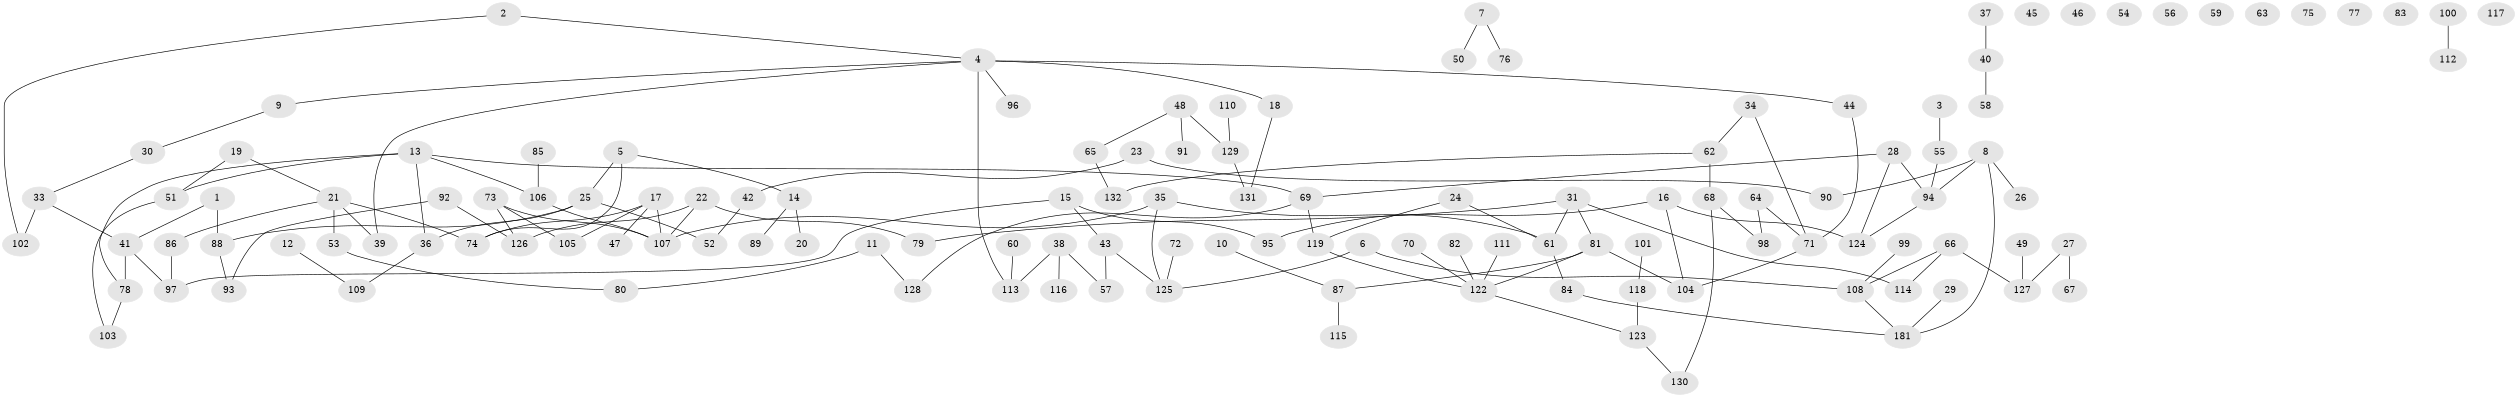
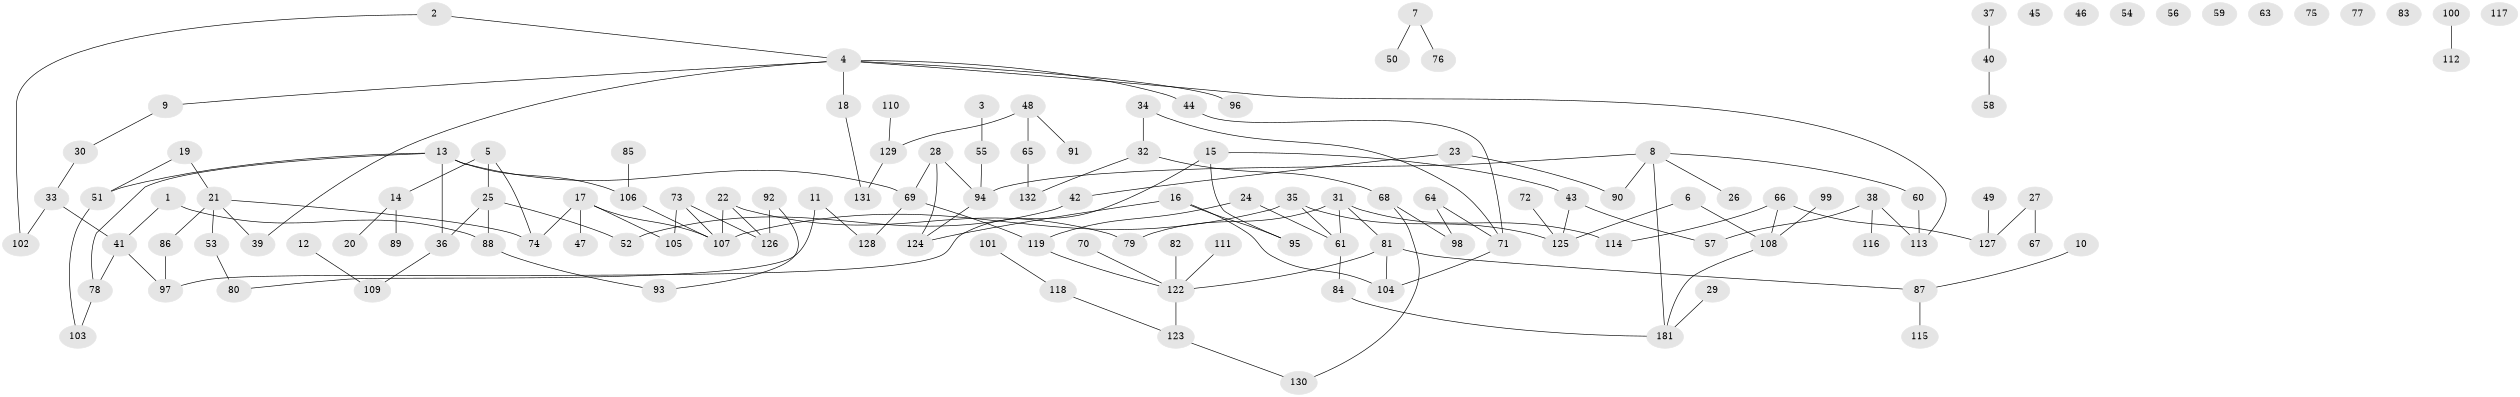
  graph {
    node [color=gray90 style=filled]
    1
    41
    88
    78
    97
    93
    2
    4
    102
    9
    18
    39
    44
    96
    113
    3
    55
    94
    30
    131
    71
    5
    14
    25
    74
    20
    89
    36
    52
    6
    108
    125
    n33 [label=181]
    7
    50
    76
    8
    26
    60
    90
    124
    33
    10
    87
    115
    11
    80
    128
    12
    109
    13
    51
    69
    106
    103
    119
    107
    15
    43
    95
    57
    101
    118
    16
    104
    17
    47
    105
    19
    21
    53
    86
    22
    79
    126
    23
    42
    24
    61
    84
    122
    27
    67
    127
    28
    29
    31
    81
    114
    34
-   62
+   62 [label=32]
    68
    132
    35
    37
    40
    58
    38
    116
    45
    46
    48
    65
    91
    129
    49
    54
    56
    59
    98
    130
    63
    64
    66
    70
    123
    72
    73
    75
    77
    82
    83
    85
    92
    99
    100
    112
    110
    111
    117
    1 -- 41
    1 -- 88
    41 -- 78
    41 -- 97
    88 -- 93
    78 -- 103
    2 -- 4
    2 -- 102
    4 -- 9
    4 -- 18
    4 -- 39
    4 -- 44
    4 -- 96
    4 -- 113
    9 -- 30
    18 -- 131
    44 -- 71
    3 -- 55
    55 -- 94
    94 -- 124
    30 -- 33
    71 -- 104
    5 -- 14
    5 -- 25
    5 -- 74
    14 -- 20
    14 -- 89
    25 -- 88
    25 -- 36
    25 -- 52
    36 -- 109
    6 -- 108
    6 -- 125
    108 -- n33
    7 -- 50
    7 -- 76
    8 -- 94
    8 -- n33
    8 -- 26
+   8 -- 60
    8 -- 90
    60 -- 113
    33 -- 41
    33 -- 102
    10 -- 87
    87 -- 115
    11 -- 80
    11 -- 128
    12 -- 109
    13 -- 78
    13 -- 36
    13 -- 51
    13 -- 69
    13 -- 106
    51 -- 103
    69 -- 128
    69 -- 119
    106 -- 107
    119 -- 122
    15 -- 97
    15 -- 43
    15 -- 95
    43 -- 125
    43 -- 57
    101 -- 118
    118 -- 123
    16 -- 124
    16 -- 95
    16 -- 104
    17 -- 74
    17 -- 107
    17 -- 47
    17 -- 105
    19 -- 51
    19 -- 21
    21 -- 39
    21 -- 74
    21 -- 53
    21 -- 86
    53 -- 80
    86 -- 97
    22 -- 107
    22 -- 79
    22 -- 126
    23 -- 90
    23 -- 42
    42 -- 52
    24 -- 119
    24 -- 61
    61 -- 84
    84 -- n33
    122 -- 123
    27 -- 67
    27 -- 127
    28 -- 94
    28 -- 124
    28 -- 69
    29 -- n33
    31 -- 79
    31 -- 61
    31 -- 81
    31 -- 114
    81 -- 87
    81 -- 104
    81 -- 122
    34 -- 71
    34 -- 62
    62 -- 68
    62 -- 132
    68 -- 98
    68 -- 130
    35 -- 125
    35 -- 107
    35 -- 61
    37 -- 40
    40 -- 58
    38 -- 113
    38 -- 57
    38 -- 116
    48 -- 65
    48 -- 91
    48 -- 129
    65 -- 132
    129 -- 131
    49 -- 127
    64 -- 71
    64 -- 98
    66 -- 108
    66 -- 127
    66 -- 114
    70 -- 122
    123 -- 130
    72 -- 125
    73 -- 107
    73 -- 105
    73 -- 126
    82 -- 122
    85 -- 106
    92 -- 93
    92 -- 126
    99 -- 108
    100 -- 112
    110 -- 129
    111 -- 122
  }
